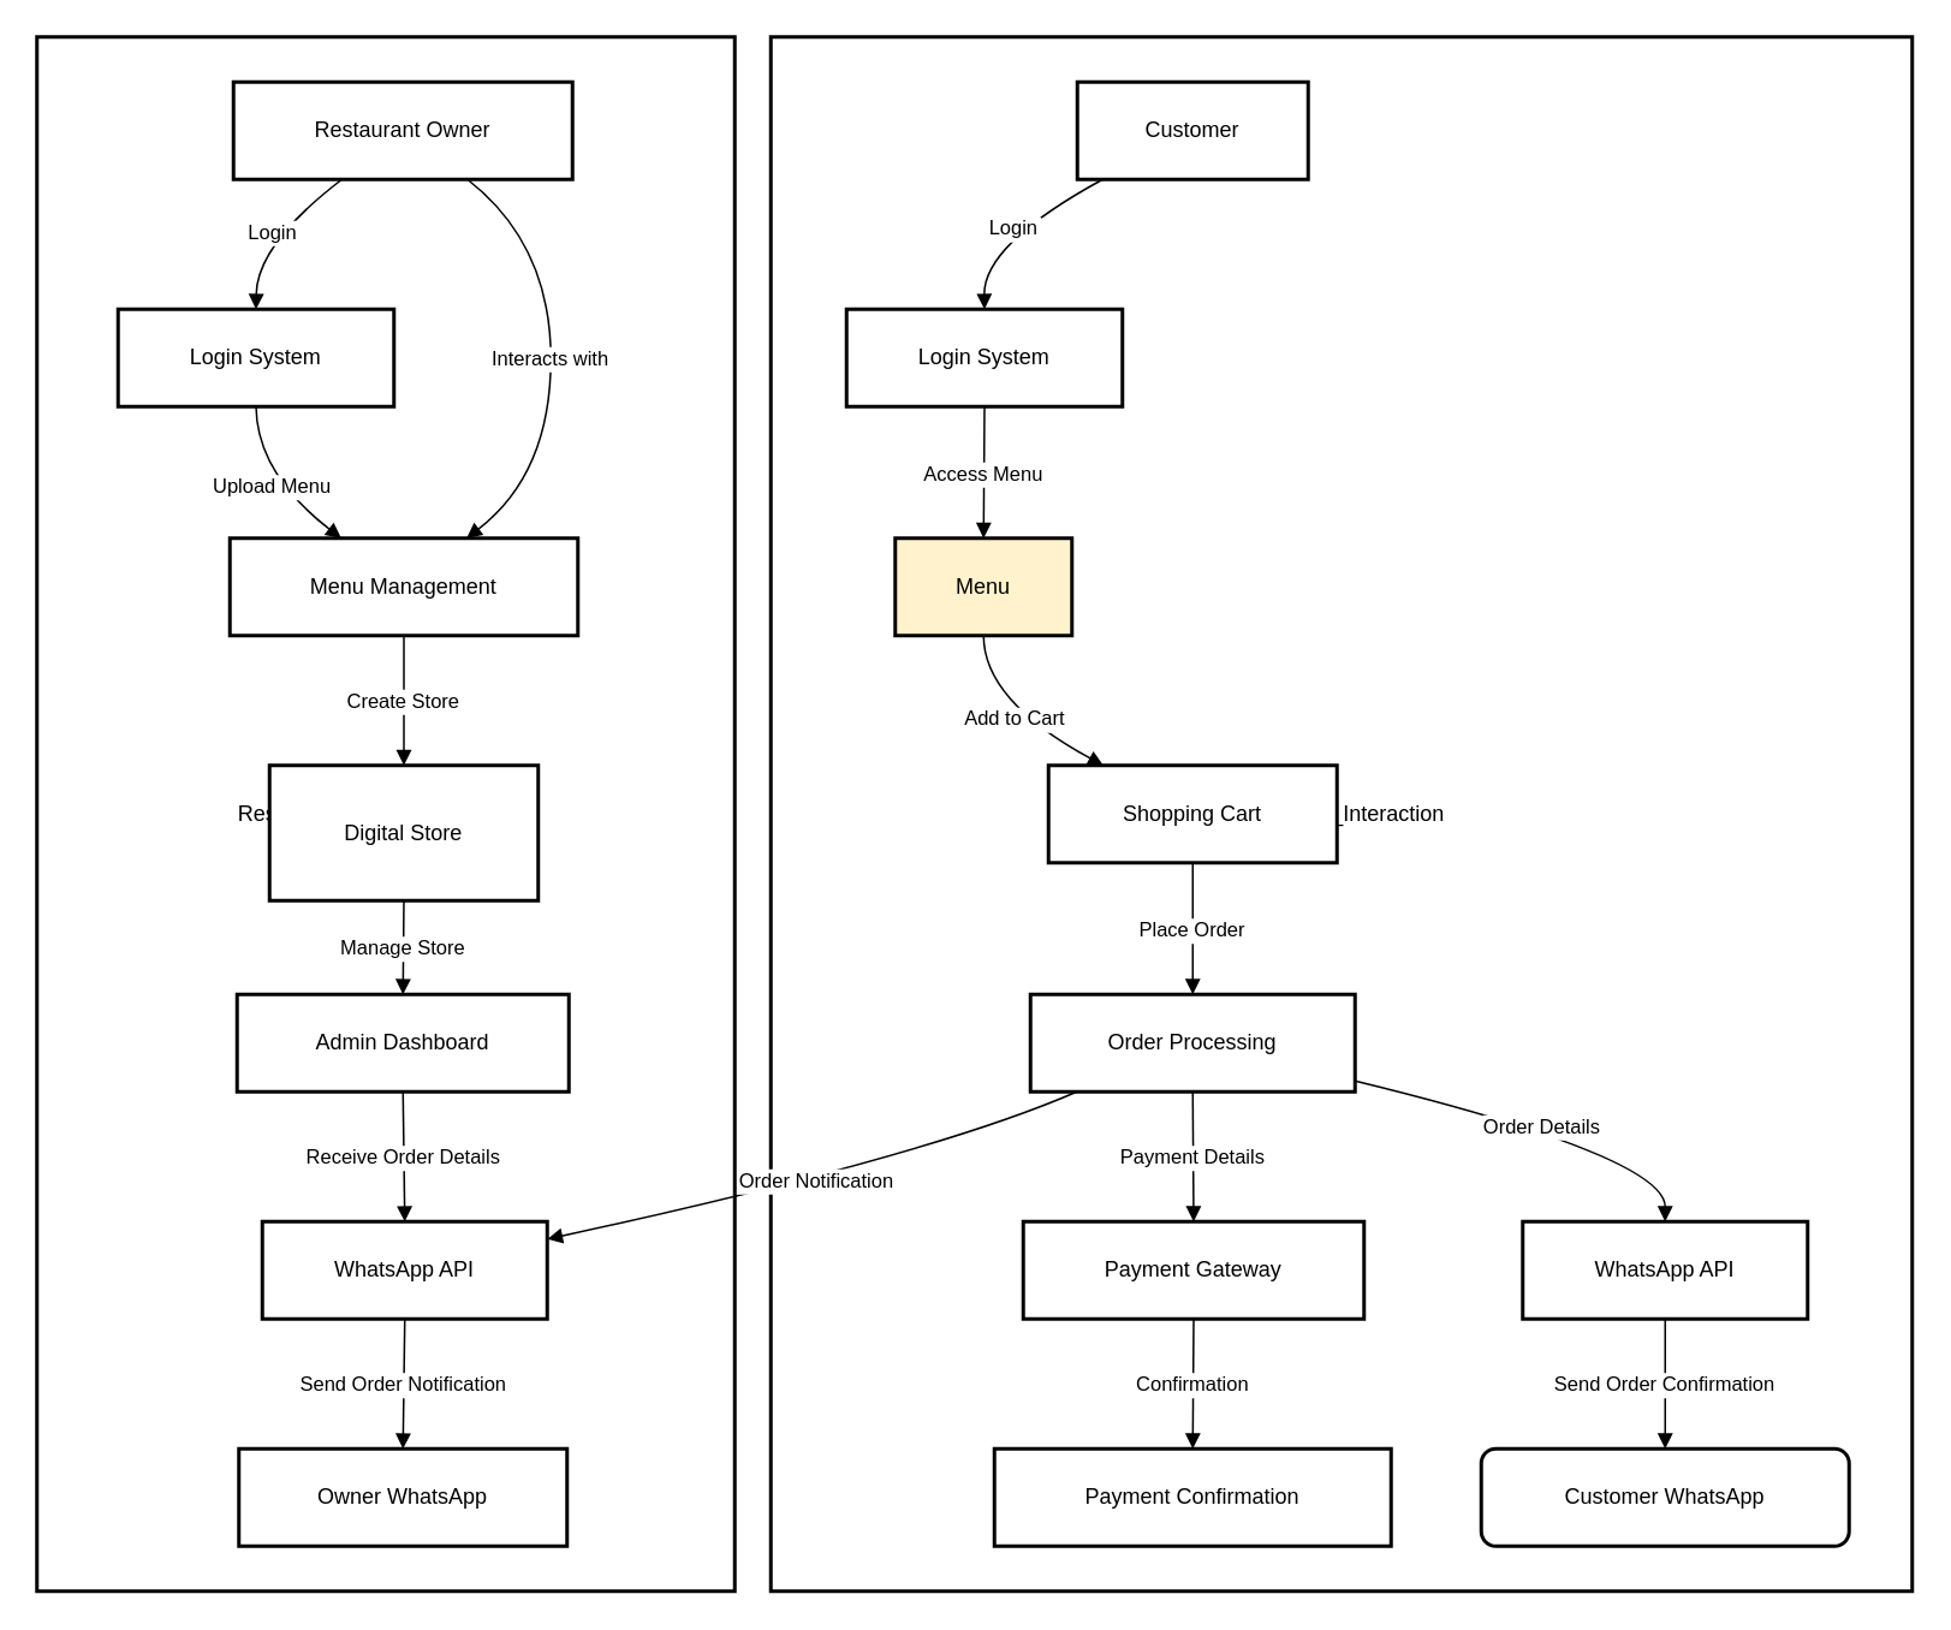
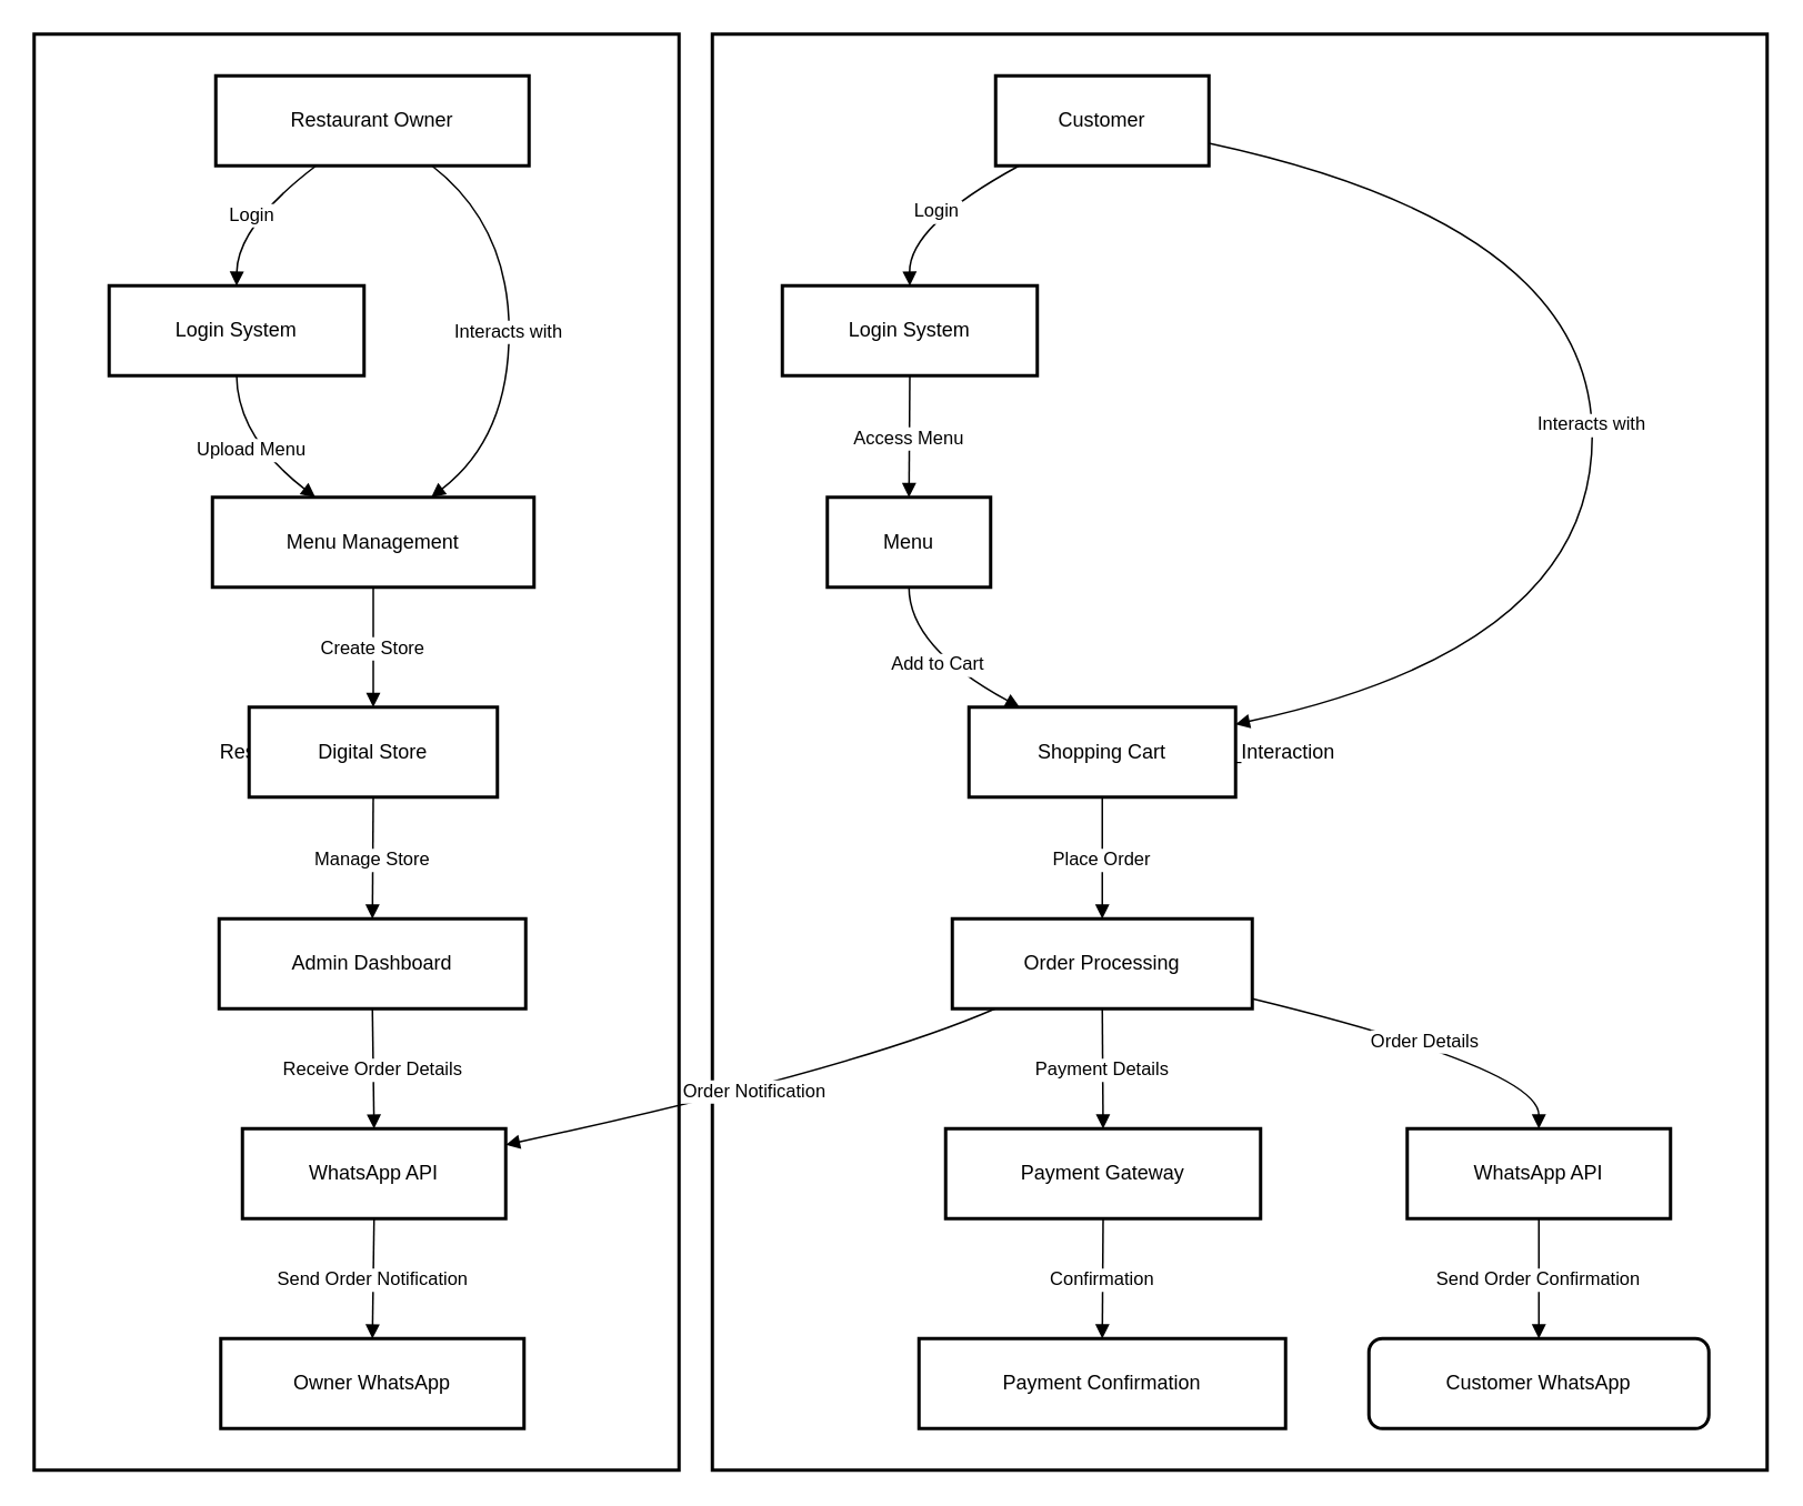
  <mxCell id="0" />
  <mxCell id="1" parent="0" />
  <mxCell id="2" value="Restaurant_Owner_Interaction" style="whiteSpace=wrap;strokeWidth=2;" vertex="1" parent="1"><mxGeometry x="20" y="20" width="387" height="862" as="geometry" /></mxCell>
  <mxCell id="3" value="Customer_Interaction" style="whiteSpace=wrap;strokeWidth=2;" vertex="1" parent="1"><mxGeometry x="427" y="20" width="633" height="862" as="geometry" /></mxCell>
  <mxCell id="4" value="Customer" style="whiteSpace=wrap;strokeWidth=2;" vertex="1" parent="1"><mxGeometry x="597" y="45" width="128" height="54" as="geometry" /></mxCell>
  <mxCell id="5" value="Login System" style="whiteSpace=wrap;strokeWidth=2;" vertex="1" parent="1"><mxGeometry x="469" y="171" width="153" height="54" as="geometry" /></mxCell>
- <mxCell id="6" value="Menu" style="whiteSpace=wrap;strokeWidth=2;fillColor=#fff2cc;" vertex="1" parent="1"><mxGeometry x="496" y="298" width="98" height="54" as="geometry" /></mxCell>
+ <mxCell id="6" value="Menu" style="whiteSpace=wrap;strokeWidth=2;" vertex="1" parent="1"><mxGeometry x="496" y="298" width="98" height="54" as="geometry" /></mxCell>
  <mxCell id="7" value="Shopping Cart" style="whiteSpace=wrap;strokeWidth=2;" vertex="1" parent="1"><mxGeometry x="581" y="424" width="160" height="54" as="geometry" /></mxCell>
  <mxCell id="8" value="Order Processing" style="whiteSpace=wrap;strokeWidth=2;" vertex="1" parent="1"><mxGeometry x="571" y="551" width="180" height="54" as="geometry" /></mxCell>
  <mxCell id="9" value="Payment Gateway" style="whiteSpace=wrap;strokeWidth=2;" vertex="1" parent="1"><mxGeometry x="567" y="677" width="189" height="54" as="geometry" /></mxCell>
  <mxCell id="10" value="Payment Confirmation" style="whiteSpace=wrap;strokeWidth=2;" vertex="1" parent="1"><mxGeometry x="551" y="803" width="220" height="54" as="geometry" /></mxCell>
  <mxCell id="11" value="WhatsApp API" style="whiteSpace=wrap;strokeWidth=2;" vertex="1" parent="1"><mxGeometry x="844" y="677" width="158" height="54" as="geometry" /></mxCell>
  <mxCell id="12" value="Customer WhatsApp" style="whiteSpace=wrap;strokeWidth=2;rounded=1;" vertex="1" parent="1"><mxGeometry x="821" y="803" width="204" height="54" as="geometry" /></mxCell>
  <mxCell id="13" value="Restaurant Owner" style="whiteSpace=wrap;strokeWidth=2;" vertex="1" parent="1"><mxGeometry x="129" y="45" width="188" height="54" as="geometry" /></mxCell>
  <mxCell id="14" value="Login System" style="whiteSpace=wrap;strokeWidth=2;" vertex="1" parent="1"><mxGeometry x="65" y="171" width="153" height="54" as="geometry" /></mxCell>
  <mxCell id="15" value="Menu Management" style="whiteSpace=wrap;strokeWidth=2;" vertex="1" parent="1"><mxGeometry x="127" y="298" width="193" height="54" as="geometry" /></mxCell>
- <mxCell id="16" value="Digital Store" style="whiteSpace=wrap;strokeWidth=2;" vertex="1" parent="1"><mxGeometry x="149" y="424" width="149" height="75" as="geometry" /></mxCell>
+ <mxCell id="16" value="Digital Store" style="whiteSpace=wrap;strokeWidth=2;" vertex="1" parent="1"><mxGeometry x="149" y="424" width="149" height="54" as="geometry" /></mxCell>
  <mxCell id="17" value="Admin Dashboard" style="whiteSpace=wrap;strokeWidth=2;" vertex="1" parent="1"><mxGeometry x="131" y="551" width="184" height="54" as="geometry" /></mxCell>
  <mxCell id="18" value="WhatsApp API" style="whiteSpace=wrap;strokeWidth=2;" vertex="1" parent="1"><mxGeometry x="145" y="677" width="158" height="54" as="geometry" /></mxCell>
  <mxCell id="19" value="Owner WhatsApp" style="whiteSpace=wrap;strokeWidth=2;" vertex="1" parent="1"><mxGeometry x="132" y="803" width="182" height="54" as="geometry" /></mxCell>
  <mxCell id="20" value="Login" style="curved=1;startArrow=none;endArrow=block;exitX=0.11;exitY=1;entryX=0.5;entryY=0.01;" edge="1" parent="1" source="4" target="5"><mxGeometry relative="1" as="geometry"><Array as="points"><mxPoint x="545" y="135" /></Array></mxGeometry></mxCell>
  <mxCell id="21" value="Access Menu" style="curved=1;startArrow=none;endArrow=block;exitX=0.5;exitY=1.01;entryX=0.5;entryY=0;" edge="1" parent="1" source="5" target="6"><mxGeometry relative="1" as="geometry"><Array as="points" /></mxGeometry></mxCell>
  <mxCell id="22" value="Add to Cart" style="curved=1;startArrow=none;endArrow=block;exitX=0.5;exitY=1;entryX=0.19;entryY=0;" edge="1" parent="1" source="6" target="7"><mxGeometry relative="1" as="geometry"><Array as="points"><mxPoint x="545" y="388" /></Array></mxGeometry></mxCell>
  <mxCell id="23" value="Place Order" style="curved=1;startArrow=none;endArrow=block;exitX=0.5;exitY=1;entryX=0.5;entryY=-0.01;" edge="1" parent="1" source="7" target="8"><mxGeometry relative="1" as="geometry"><Array as="points" /></mxGeometry></mxCell>
  <mxCell id="24" value="Payment Details" style="curved=1;startArrow=none;endArrow=block;exitX=0.5;exitY=0.99;entryX=0.5;entryY=0;" edge="1" parent="1" source="8" target="9"><mxGeometry relative="1" as="geometry"><Array as="points" /></mxGeometry></mxCell>
  <mxCell id="25" value="Confirmation" style="curved=1;startArrow=none;endArrow=block;exitX=0.5;exitY=1;entryX=0.5;entryY=0.01;" edge="1" parent="1" source="9" target="10"><mxGeometry relative="1" as="geometry"><Array as="points" /></mxGeometry></mxCell>
  <mxCell id="26" value="Order Details" style="curved=1;startArrow=none;endArrow=block;exitX=1;exitY=0.89;entryX=0.5;entryY=0;" edge="1" parent="1" source="8" target="11"><mxGeometry relative="1" as="geometry"><Array as="points"><mxPoint x="923" y="641" /></Array></mxGeometry></mxCell>
  <mxCell id="27" value="Send Order Confirmation" style="curved=1;startArrow=none;endArrow=block;exitX=0.5;exitY=1;entryX=0.5;entryY=0.01;" edge="1" parent="1" source="11" target="12"><mxGeometry relative="1" as="geometry"><Array as="points" /></mxGeometry></mxCell>
  <mxCell id="28" value="Login" style="curved=1;startArrow=none;endArrow=block;exitX=0.32;exitY=1;entryX=0.5;entryY=0.01;" edge="1" parent="1" source="13" target="14"><mxGeometry relative="1" as="geometry"><Array as="points"><mxPoint x="142" y="135" /></Array></mxGeometry></mxCell>
  <mxCell id="29" value="Upload Menu" style="curved=1;startArrow=none;endArrow=block;exitX=0.5;exitY=1.01;entryX=0.32;entryY=0;" edge="1" parent="1" source="14" target="15"><mxGeometry relative="1" as="geometry"><Array as="points"><mxPoint x="142" y="262" /></Array></mxGeometry></mxCell>
  <mxCell id="30" value="Create Store" style="curved=1;startArrow=none;endArrow=block;exitX=0.5;exitY=1;entryX=0.5;entryY=0;" edge="1" parent="1" source="15" target="16"><mxGeometry relative="1" as="geometry"><Array as="points" /></mxGeometry></mxCell>
  <mxCell id="31" value="Manage Store" style="curved=1;startArrow=none;endArrow=block;exitX=0.5;exitY=1;entryX=0.5;entryY=-0.01;" edge="1" parent="1" source="16" target="17"><mxGeometry relative="1" as="geometry"><Array as="points" /></mxGeometry></mxCell>
  <mxCell id="32" value="Receive Order Details" style="curved=1;startArrow=none;endArrow=block;exitX=0.5;exitY=0.99;entryX=0.5;entryY=0;" edge="1" parent="1" source="17" target="18"><mxGeometry relative="1" as="geometry"><Array as="points" /></mxGeometry></mxCell>
  <mxCell id="33" value="Send Order Notification" style="curved=1;startArrow=none;endArrow=block;exitX=0.5;exitY=1;entryX=0.5;entryY=0.01;" edge="1" parent="1" source="18" target="19"><mxGeometry relative="1" as="geometry"><Array as="points" /></mxGeometry></mxCell>
+ <mxCell id="34" value="Interacts with" style="curved=1;startArrow=none;endArrow=block;exitX=1;exitY=0.75;entryX=1;entryY=0.19;" edge="1" parent="1" source="4" target="7"><mxGeometry relative="1" as="geometry"><Array as="points"><mxPoint x="955" y="135" /><mxPoint x="955" y="388" /></Array></mxGeometry></mxCell>
  <mxCell id="35" value="Interacts with" style="curved=1;startArrow=none;endArrow=block;exitX=0.69;exitY=1;entryX=0.68;entryY=0;" edge="1" parent="1" source="13" target="15"><mxGeometry relative="1" as="geometry"><Array as="points"><mxPoint x="305" y="135" /><mxPoint x="305" y="262" /></Array></mxGeometry></mxCell>
  <mxCell id="36" value="Order Notification" style="curved=1;startArrow=none;endArrow=block;exitX=0.15;exitY=0.99;entryX=1;entryY=0.18;" edge="1" parent="1" source="8" target="18"><mxGeometry relative="1" as="geometry"><Array as="points"><mxPoint x="514" y="641" /></Array></mxGeometry></mxCell>
